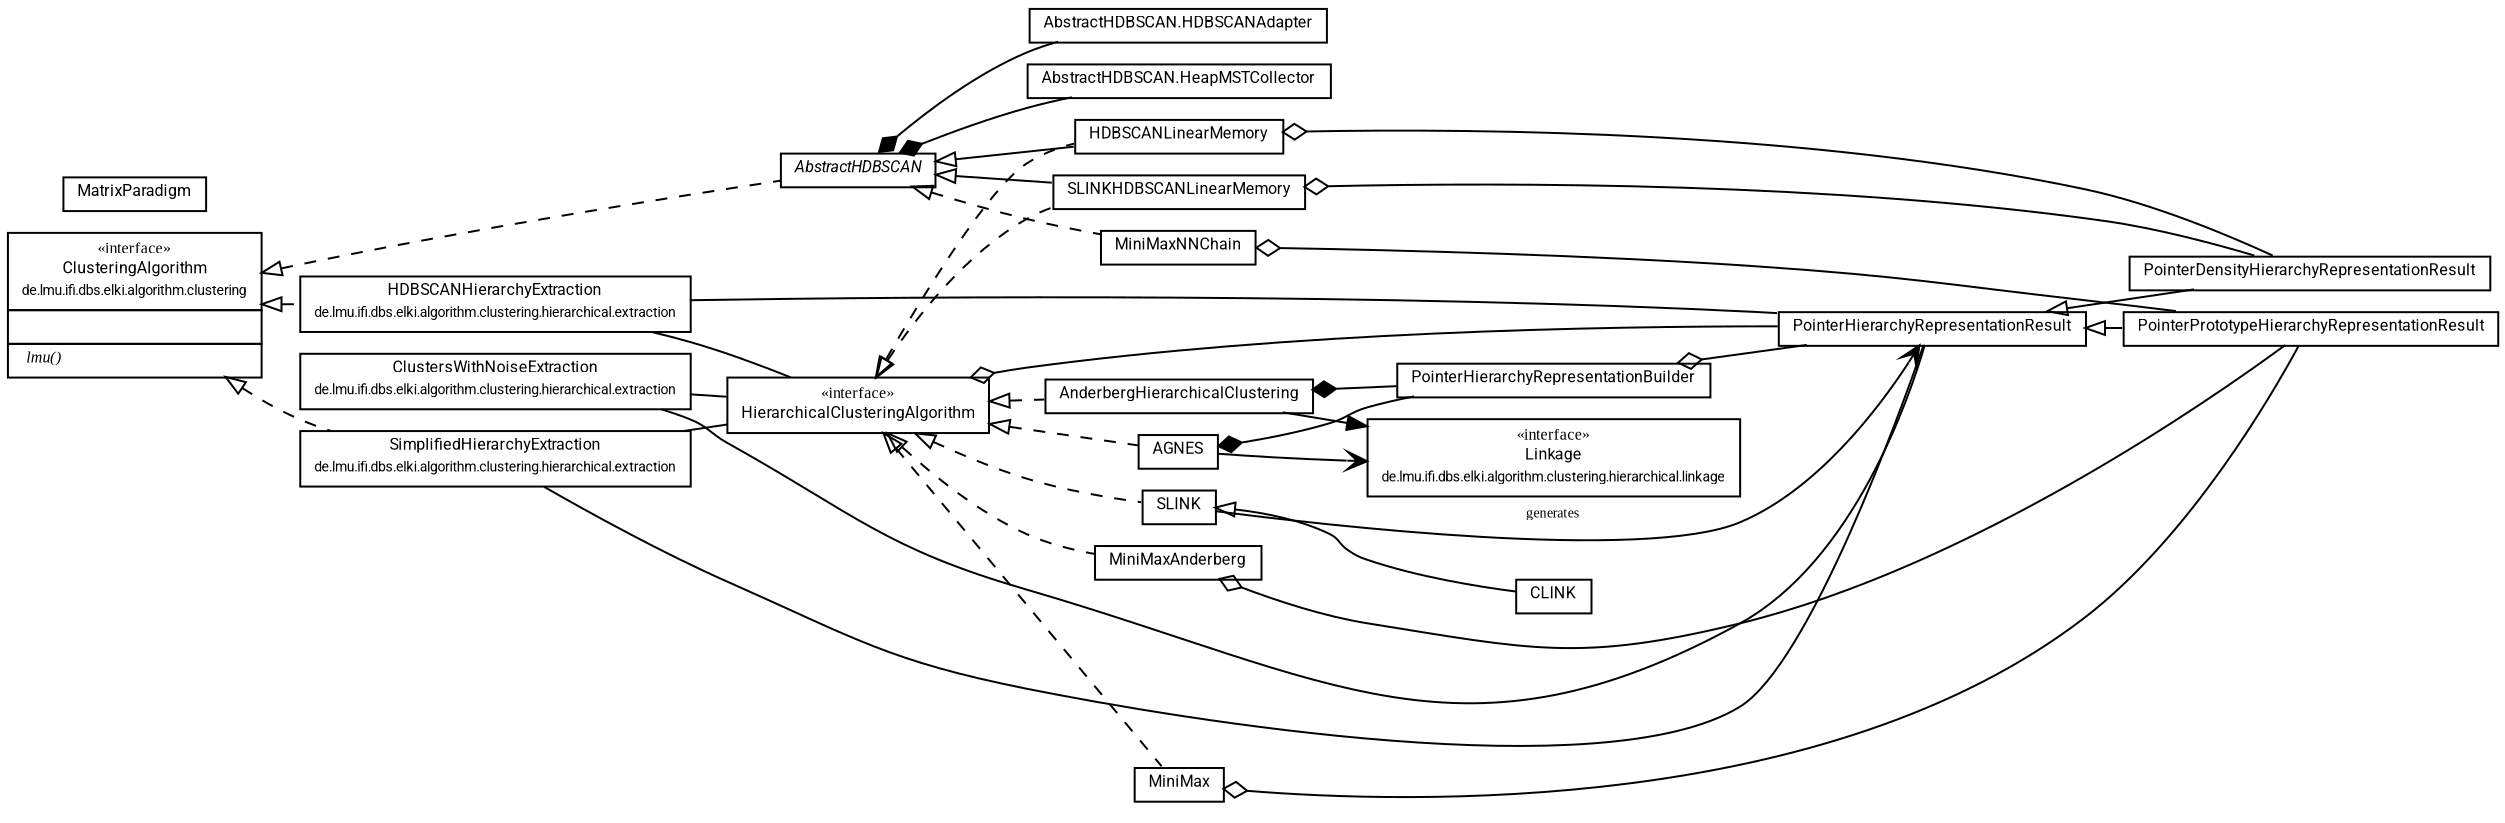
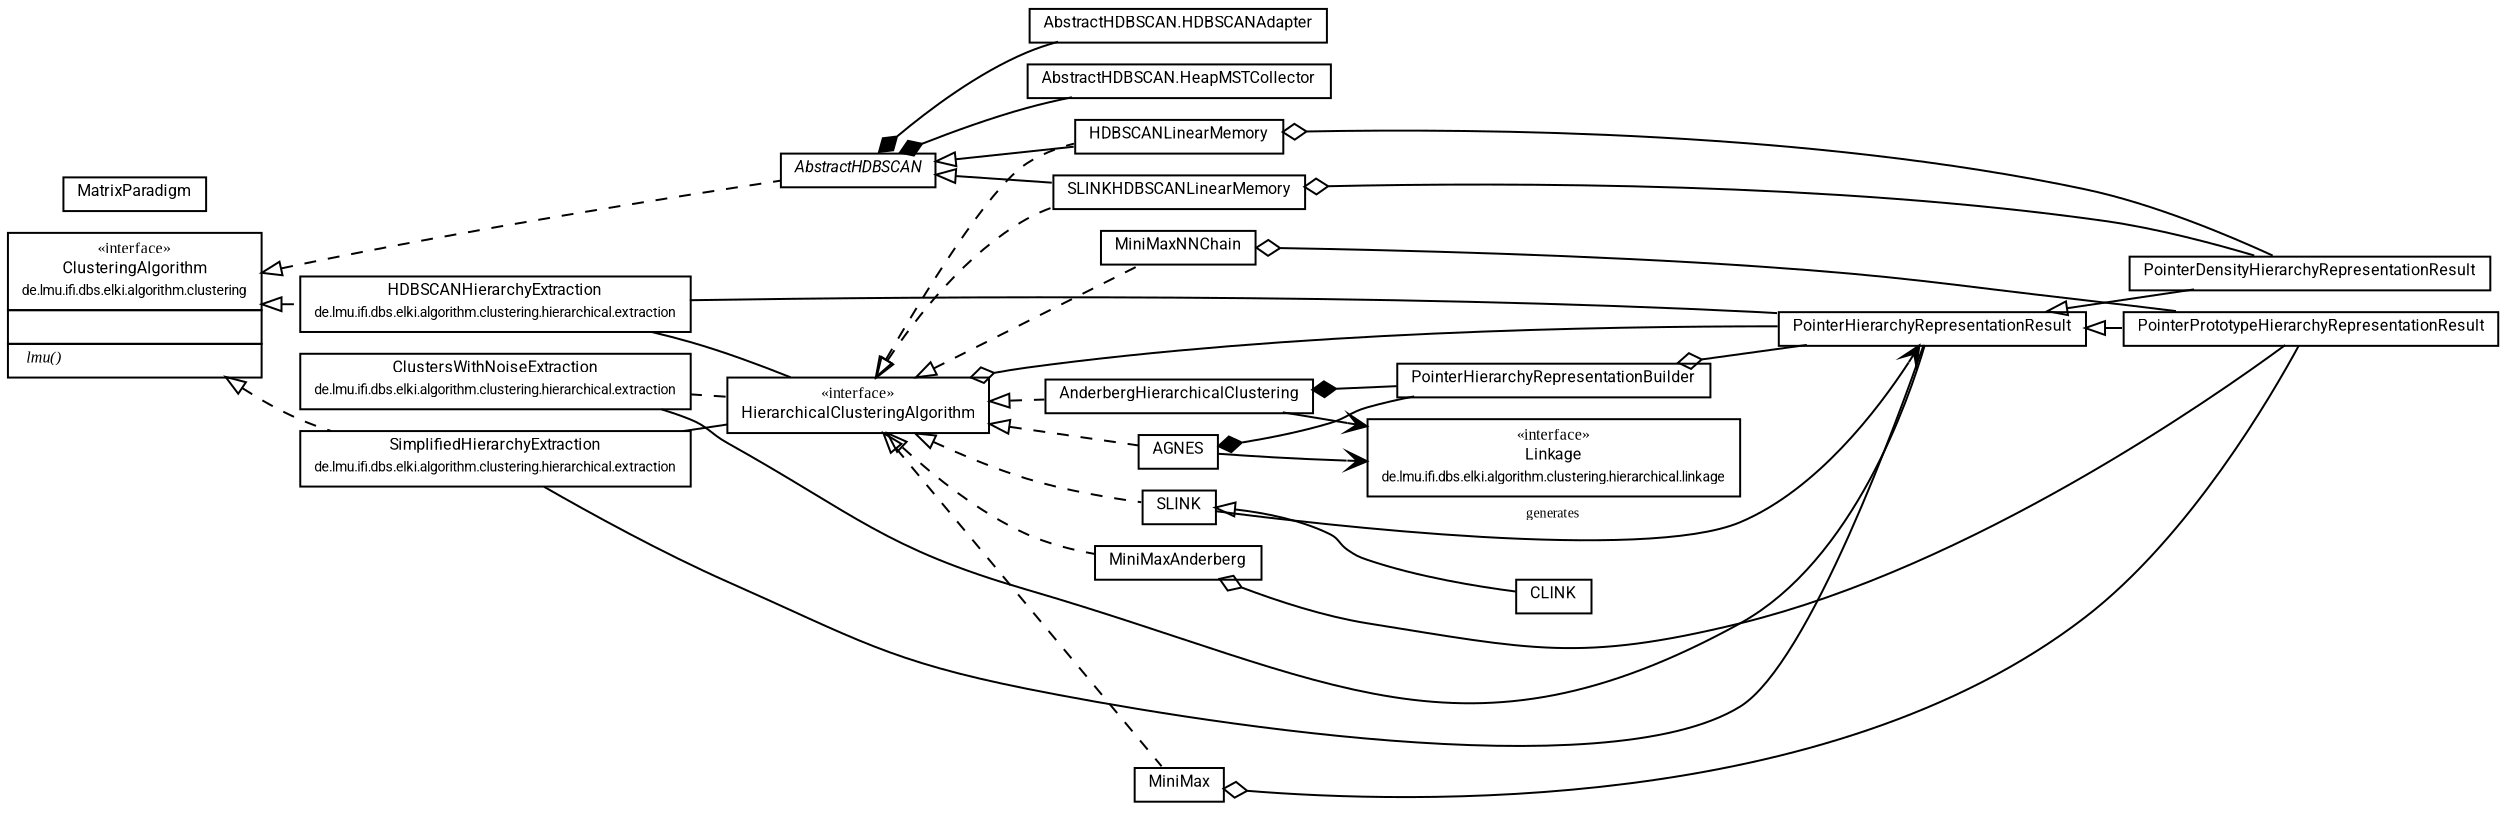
  digraph {
    fontname="Liberation Serif"
    nodesep=0.15
    rankdir=LR
    ranksep=0.25
    node [fontcolor=black fontname="Liberation Serif" fontsize=8 margin=0 shape=plaintext]
    edge [arrowhead=none arrowtail=empty color=black dir=back fontname="Liberation Serif" fontsize=7 labelfontname=Roboto labelfontsize=7 weight=9]
    n1 [height=0 label=<<table title="de.lmu.ifi.dbs.elki.algorithm.clustering.hierarchical.HDBSCANLinearMemory" border="0" cellborder="1" cellspacing="0" cellpadding="2" href="HDBSCANLinearMemory.html" target="_parent"> 		<tr><td><table border="0" cellspacing="0" cellpadding="1"> 		<tr><td align="center" balign="center"> <font face="Roboto">HDBSCANLinearMemory</font> </td></tr> 		</table></td></tr> 		</table>> width=0]
    n2 [height=0 label=<<table title="de.lmu.ifi.dbs.elki.algorithm.clustering.hierarchical.PointerDensityHierarchyRepresentationResult" border="0" cellborder="1" cellspacing="0" cellpadding="2" href="PointerDensityHierarchyRepresentationResult.html" target="_parent"> 		<tr><td><table border="0" cellspacing="0" cellpadding="1"> 		<tr><td align="center" balign="center"> <font face="Roboto">PointerDensityHierarchyRepresentationResult</font> </td></tr> 		</table></td></tr> 		</table>> width=0]
    n3 [height=0 label=<<table title="de.lmu.ifi.dbs.elki.algorithm.clustering.hierarchical.AGNES" border="0" cellborder="1" cellspacing="0" cellpadding="2" href="AGNES.html" target="_parent"> 		<tr><td><table border="0" cellspacing="0" cellpadding="1"> 		<tr><td align="center" balign="center"> <font face="Roboto">AGNES</font> </td></tr> 		</table></td></tr> 		</table>> width=0]
    n4 [height=0 label=<<table title="de.lmu.ifi.dbs.elki.algorithm.clustering.hierarchical.linkage.Linkage" border="0" cellborder="1" cellspacing="0" cellpadding="2" href="linkage/Linkage.html" target="_parent"> 		<tr><td><table border="0" cellspacing="0" cellpadding="1"> 		<tr><td align="center" balign="center"> &#171;interface&#187; </td></tr> 		<tr><td align="center" balign="center"> <font face="Roboto">Linkage</font> </td></tr> 		<tr><td align="center" balign="center"> <font face="Roboto" point-size="7.0">de.lmu.ifi.dbs.elki.algorithm.clustering.hierarchical.linkage</font> </td></tr> 		</table></td></tr> 		</table>> width=0]
    n5 [height=0 label=<<table title="de.lmu.ifi.dbs.elki.algorithm.clustering.hierarchical.PointerHierarchyRepresentationBuilder" border="0" cellborder="1" cellspacing="0" cellpadding="2" href="PointerHierarchyRepresentationBuilder.html" target="_parent"> 		<tr><td><table border="0" cellspacing="0" cellpadding="1"> 		<tr><td align="center" balign="center"> <font face="Roboto">PointerHierarchyRepresentationBuilder</font> </td></tr> 		</table></td></tr> 		</table>> width=0]
    n6 [height=0 label=<<table title="de.lmu.ifi.dbs.elki.algorithm.clustering.hierarchical.PointerHierarchyRepresentationResult" border="0" cellborder="1" cellspacing="0" cellpadding="2" href="PointerHierarchyRepresentationResult.html" target="_parent"> 		<tr><td><table border="0" cellspacing="0" cellpadding="1"> 		<tr><td align="center" balign="center"> <font face="Roboto">PointerHierarchyRepresentationResult</font> </td></tr> 		</table></td></tr> 		</table>> width=0]
    n7 [height=0 label=<<table title="de.lmu.ifi.dbs.elki.algorithm.clustering.hierarchical.PointerPrototypeHierarchyRepresentationResult" border="0" cellborder="1" cellspacing="0" cellpadding="2" href="PointerPrototypeHierarchyRepresentationResult.html" target="_parent"> 		<tr><td><table border="0" cellspacing="0" cellpadding="1"> 		<tr><td align="center" balign="center"> <font face="Roboto">PointerPrototypeHierarchyRepresentationResult</font> </td></tr> 		</table></td></tr> 		</table>> width=0]
    n8 [height=0 label=<<table title="de.lmu.ifi.dbs.elki.algorithm.clustering.hierarchical.MatrixParadigm" border="0" cellborder="1" cellspacing="0" cellpadding="2" href="MatrixParadigm.html" target="_parent"> 		<tr><td><table border="0" cellspacing="0" cellpadding="1"> 		<tr><td align="center" balign="center"> <font face="Roboto">MatrixParadigm</font> </td></tr> 		</table></td></tr> 		</table>> width=0]
    n9 [height=0 label=<<table title="de.lmu.ifi.dbs.elki.algorithm.clustering.hierarchical.AbstractHDBSCAN" border="0" cellborder="1" cellspacing="0" cellpadding="2" href="AbstractHDBSCAN.html" target="_parent"> 		<tr><td><table border="0" cellspacing="0" cellpadding="1"> 		<tr><td align="center" balign="center"> <font face="Roboto"><i>AbstractHDBSCAN</i></font> </td></tr> 		</table></td></tr> 		</table>> width=0]
    n10 [height=0 label=<<table title="de.lmu.ifi.dbs.elki.algorithm.clustering.hierarchical.AbstractHDBSCAN.HDBSCANAdapter" border="0" cellborder="1" cellspacing="0" cellpadding="2" href="AbstractHDBSCAN.HDBSCANAdapter.html" target="_parent"> 		<tr><td><table border="0" cellspacing="0" cellpadding="1"> 		<tr><td align="center" balign="center"> <font face="Roboto">AbstractHDBSCAN.HDBSCANAdapter</font> </td></tr> 		</table></td></tr> 		</table>> width=0]
    n11 [height=0 label=<<table title="de.lmu.ifi.dbs.elki.algorithm.clustering.hierarchical.AbstractHDBSCAN.HeapMSTCollector" border="0" cellborder="1" cellspacing="0" cellpadding="2" href="AbstractHDBSCAN.HeapMSTCollector.html" target="_parent"> 		<tr><td><table border="0" cellspacing="0" cellpadding="1"> 		<tr><td align="center" balign="center"> <font face="Roboto">AbstractHDBSCAN.HeapMSTCollector</font> </td></tr> 		</table></td></tr> 		</table>> width=0]
    n12 [height=0 label=<<table title="de.lmu.ifi.dbs.elki.algorithm.clustering.hierarchical.SLINKHDBSCANLinearMemory" border="0" cellborder="1" cellspacing="0" cellpadding="2" href="SLINKHDBSCANLinearMemory.html" target="_parent"> 		<tr><td><table border="0" cellspacing="0" cellpadding="1"> 		<tr><td align="center" balign="center"> <font face="Roboto">SLINKHDBSCANLinearMemory</font> </td></tr> 		</table></td></tr> 		</table>> width=0]
    n13 [height=0 label=<<table title="de.lmu.ifi.dbs.elki.algorithm.clustering.hierarchical.CLINK" border="0" cellborder="1" cellspacing="0" cellpadding="2" href="CLINK.html" target="_parent"> 		<tr><td><table border="0" cellspacing="0" cellpadding="1"> 		<tr><td align="center" balign="center"> <font face="Roboto">CLINK</font> </td></tr> 		</table></td></tr> 		</table>> width=0]
    n14 [height=0 label=<<table title="de.lmu.ifi.dbs.elki.algorithm.clustering.hierarchical.MiniMax" border="0" cellborder="1" cellspacing="0" cellpadding="2" href="MiniMax.html" target="_parent"> 		<tr><td><table border="0" cellspacing="0" cellpadding="1"> 		<tr><td align="center" balign="center"> <font face="Roboto">MiniMax</font> </td></tr> 		</table></td></tr> 		</table>> width=0]
    n15 [height=0 label=<<table title="de.lmu.ifi.dbs.elki.algorithm.clustering.hierarchical.SLINK" border="0" cellborder="1" cellspacing="0" cellpadding="2" href="SLINK.html" target="_parent"> 		<tr><td><table border="0" cellspacing="0" cellpadding="1"> 		<tr><td align="center" balign="center"> <font face="Roboto">SLINK</font> </td></tr> 		</table></td></tr> 		</table>> width=0]
    n16 [height=0 label=<<table title="de.lmu.ifi.dbs.elki.algorithm.clustering.hierarchical.MiniMaxAnderberg" border="0" cellborder="1" cellspacing="0" cellpadding="2" href="MiniMaxAnderberg.html" target="_parent"> 		<tr><td><table border="0" cellspacing="0" cellpadding="1"> 		<tr><td align="center" balign="center"> <font face="Roboto">MiniMaxAnderberg</font> </td></tr> 		</table></td></tr> 		</table>> width=0]
    n17 [height=0 label=<<table title="de.lmu.ifi.dbs.elki.algorithm.clustering.hierarchical.MiniMaxNNChain" border="0" cellborder="1" cellspacing="0" cellpadding="2" href="MiniMaxNNChain.html" target="_parent"> 		<tr><td><table border="0" cellspacing="0" cellpadding="1"> 		<tr><td align="center" balign="center"> <font face="Roboto">MiniMaxNNChain</font> </td></tr> 		</table></td></tr> 		</table>> width=0]
    n18 [height=0 label=<<table title="de.lmu.ifi.dbs.elki.algorithm.clustering.hierarchical.AnderbergHierarchicalClustering" border="0" cellborder="1" cellspacing="0" cellpadding="2" href="AnderbergHierarchicalClustering.html" target="_parent"> 		<tr><td><table border="0" cellspacing="0" cellpadding="1"> 		<tr><td align="center" balign="center"> <font face="Roboto">AnderbergHierarchicalClustering</font> </td></tr> 		</table></td></tr> 		</table>> width=0]
    n19 [height=0 label=<<table title="de.lmu.ifi.dbs.elki.algorithm.clustering.hierarchical.extraction.SimplifiedHierarchyExtraction" border="0" cellborder="1" cellspacing="0" cellpadding="2" href="extraction/SimplifiedHierarchyExtraction.html" target="_parent"> 		<tr><td><table border="0" cellspacing="0" cellpadding="1"> 		<tr><td align="center" balign="center"> <font face="Roboto">SimplifiedHierarchyExtraction</font> </td></tr> 		<tr><td align="center" balign="center"> <font face="Roboto" point-size="7.0">de.lmu.ifi.dbs.elki.algorithm.clustering.hierarchical.extraction</font> </td></tr> 		</table></td></tr> 		</table>> width=0]
    n20 [height=0 label=<<table title="de.lmu.ifi.dbs.elki.algorithm.clustering.hierarchical.HierarchicalClusteringAlgorithm" border="0" cellborder="1" cellspacing="0" cellpadding="2" href="HierarchicalClusteringAlgorithm.html" target="_parent"> 		<tr><td><table border="0" cellspacing="0" cellpadding="1"> 		<tr><td align="center" balign="center"> &#171;interface&#187; </td></tr> 		<tr><td align="center" balign="center"> <font face="Roboto">HierarchicalClusteringAlgorithm</font> </td></tr> 		</table></td></tr> 		</table>> width=0]
    n21 [height=0 label=<<table title="de.lmu.ifi.dbs.elki.algorithm.clustering.hierarchical.extraction.HDBSCANHierarchyExtraction" border="0" cellborder="1" cellspacing="0" cellpadding="2" href="extraction/HDBSCANHierarchyExtraction.html" target="_parent"> 		<tr><td><table border="0" cellspacing="0" cellpadding="1"> 		<tr><td align="center" balign="center"> <font face="Roboto">HDBSCANHierarchyExtraction</font> </td></tr> 		<tr><td align="center" balign="center"> <font face="Roboto" point-size="7.0">de.lmu.ifi.dbs.elki.algorithm.clustering.hierarchical.extraction</font> </td></tr> 		</table></td></tr> 		</table>> width=0]
    n22 [height=0 label=<<table title="de.lmu.ifi.dbs.elki.algorithm.clustering.hierarchical.extraction.ClustersWithNoiseExtraction" border="0" cellborder="1" cellspacing="0" cellpadding="2" href="extraction/ClustersWithNoiseExtraction.html" target="_parent"> 		<tr><td><table border="0" cellspacing="0" cellpadding="1"> 		<tr><td align="center" balign="center"> <font face="Roboto">ClustersWithNoiseExtraction</font> </td></tr> 		<tr><td align="center" balign="center"> <font face="Roboto" point-size="7.0">de.lmu.ifi.dbs.elki.algorithm.clustering.hierarchical.extraction</font> </td></tr> 		</table></td></tr> 		</table>> width=0]
    n23 [height=0 label=<<table title="de.lmu.ifi.dbs.elki.algorithm.clustering.ClusteringAlgorithm" border="0" cellborder="1" cellspacing="0" cellpadding="2" href="../ClusteringAlgorithm.html" target="_parent"> 		<tr><td><table border="0" cellspacing="0" cellpadding="1"> 		<tr><td align="center" balign="center"> &#171;interface&#187; </td></tr> 		<tr><td align="center" balign="center"> <font face="Roboto">ClusteringAlgorithm</font> </td></tr> 		<tr><td align="center" balign="center"> <font face="Roboto" point-size="7.0">de.lmu.ifi.dbs.elki.algorithm.clustering</font> </td></tr> 		</table></td></tr> 		<tr><td><table border="0" cellspacing="0" cellpadding="1"> 		<tr><td align="left" balign="left">  </td></tr> 		</table></td></tr> 		<tr><td><table border="0" cellspacing="0" cellpadding="1"> 		<tr><td align="left" balign="left"> <i> lmu()</i> </td></tr> 		</table></td></tr> 		</table>> width=0]
    n1 -> n2 [arrowtail=ediamond weight=4]
    n3 -> n4 [arrowhead=open weight=1 arrowtail="" dir=""]
    n3 -> n5 [arrowtail=diamond weight=6]
    n5 -> n6 [arrowtail=ediamond weight=4]
    n6 -> n2 [weight=10 arrowhead=""]
    n6 -> n7 [weight=10 arrowhead=""]
    n9 -> n1 [weight=10 arrowhead=""]
    n9 -> n10 [arrowtail=diamond weight=6]
    n9 -> n11 [arrowtail=diamond weight=6]
    n9 -> n12 [weight=10 arrowhead=""]
    n12 -> n2 [arrowtail=ediamond weight=4]
    n14 -> n7 [arrowtail=ediamond weight=4]
    n15 -> n6 [arrowhead=open label=generates weight=1 arrowtail="" dir=""]
    n15 -> n13 [weight=10 arrowhead=""]
    n16 -> n7 [arrowtail=ediamond weight=4]
    n17 -> n7 [arrowtail=ediamond weight=4]
-   n18 -> n4 [arrowhead=normal weight=1 arrowtail="" dir=""]
+   n18 -> n4 [arrowhead=open weight=1 arrowtail="" dir=""]
    n18 -> n5 [arrowtail=diamond weight=6]
    n19 -> n6 [weight=2 arrowtail="" dir=""]
    n19 -> n20 [weight=2 arrowtail="" dir=""]
    n20 -> n1 [style=dashed arrowhead=""]
    n20 -> n3 [style=dashed arrowhead=""]
    n20 -> n6 [arrowtail=ediamond weight=4]
    n20 -> n12 [style=dashed arrowhead=""]
    n20 -> n14 [style=dashed arrowhead=""]
    n20 -> n15 [style=dashed arrowhead=""]
    n20 -> n16 [style=dashed arrowhead=""]
-   n9 -> n17 [style=dashed arrowhead=""]
+   n20 -> n17 [style=dashed arrowhead=""]
    n20 -> n18 [style=dashed arrowhead=""]
    n21 -> n6 [weight=2 arrowtail="" dir=""]
    n21 -> n20 [weight=2 arrowtail="" dir=""]
    n22 -> n6 [weight=2 arrowtail="" dir=""]
-   n22 -> n20 [weight=2 arrowtail="" dir=""]
+   n22 -> n20 [weight=2 style=dashed arrowtail="" dir=""]
    n23 -> n9 [style=dashed arrowhead=""]
    n23 -> n19 [style=dashed arrowhead=""]
    n23 -> n21 [style=dashed arrowhead=""]
  }
